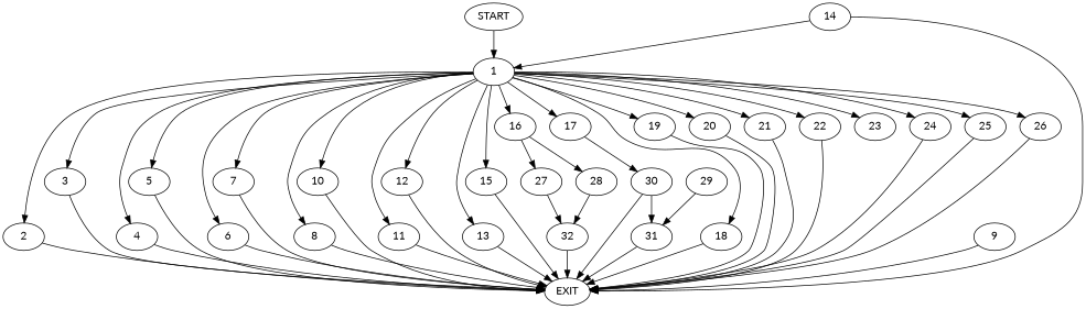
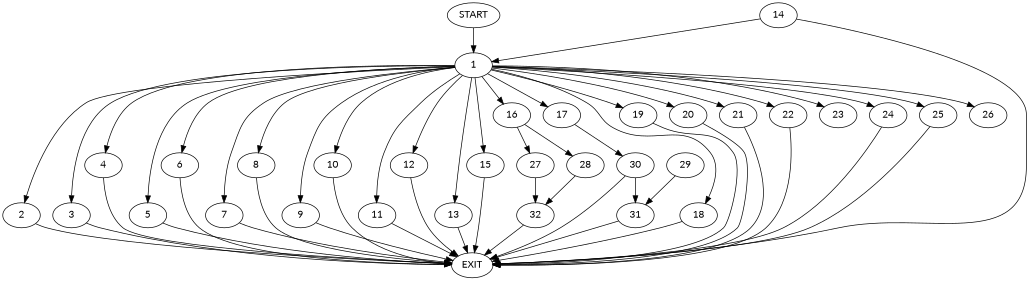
  digraph {
    fontname=Lato
    node [fontname=Lato]
    edge [fontname=Lato]
    n1 [label=START]
    1
    2
    3
    4
    5
    6
    7
    8
    9
    10
    11
    12
    13
    15
    16
    17
    18
    19
    20
    21
    22
    23
    24
    25
    26
    n27 [label=EXIT]
    14
    27
    28
    30
    32
    29
    31
    n1 -> 1
    1 -> 2
    1 -> 3
    1 -> 4
    1 -> 5
    1 -> 6
    1 -> 7
    1 -> 8
+   1 -> 9
    1 -> 10
    1 -> 11
    1 -> 12
    1 -> 13
    1 -> 15
    1 -> 16
    1 -> 17
    1 -> 18
    1 -> 19
    1 -> 20
    1 -> 21
    1 -> 22
    1 -> 23
    1 -> 24
    1 -> 25
    1 -> 26
    2 -> n27
    3 -> n27
    4 -> n27
    5 -> n27
    6 -> n27
    7 -> n27
    8 -> n27
    9 -> n27
    10 -> n27
    11 -> n27
    12 -> n27
    13 -> n27
    15 -> n27
    16 -> 27
    16 -> 28
    17 -> 30
    18 -> n27
    19 -> n27
    20 -> n27
    21 -> n27
    22 -> n27
    24 -> n27
    25 -> n27
-   26 -> n27
    14 -> 1
    14 -> n27
    27 -> 32
    28 -> 32
    30 -> n27
    30 -> 31
    32 -> n27
    29 -> 31
    31 -> n27
  }
